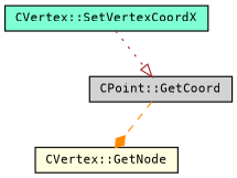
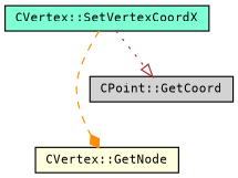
  digraph {
    fontname="DejaVu Sans Mono"
    rankdir=TB
    node [color=black fontname="DejaVu Sans Mono" fontsize=10 shape=record style=filled]
    edge [fontname="DejaVu Sans Mono" fontsize=10 labelfontname=Helvetica labelfontsize=10]
    n1 [fillcolor=aquamarine fontcolor=black height=0.2 label="CVertex::SetVertexCoordX" width=0.4]
    n2 [fillcolor=lightyellow height=0.2 label="CVertex::GetNode" width=0.4]
    n3 [fillcolor=lightgrey height=0.2 label="CPoint::GetCoord" width=0.4]
-   n3 -> n2 [arrowhead=diamond color=darkorange style=dashed]
+   n1 -> n2 [arrowhead=diamond color=darkorange style=dashed]
    n1 -> n3 [arrowhead=onormal color=brown style=dotted]
  }
